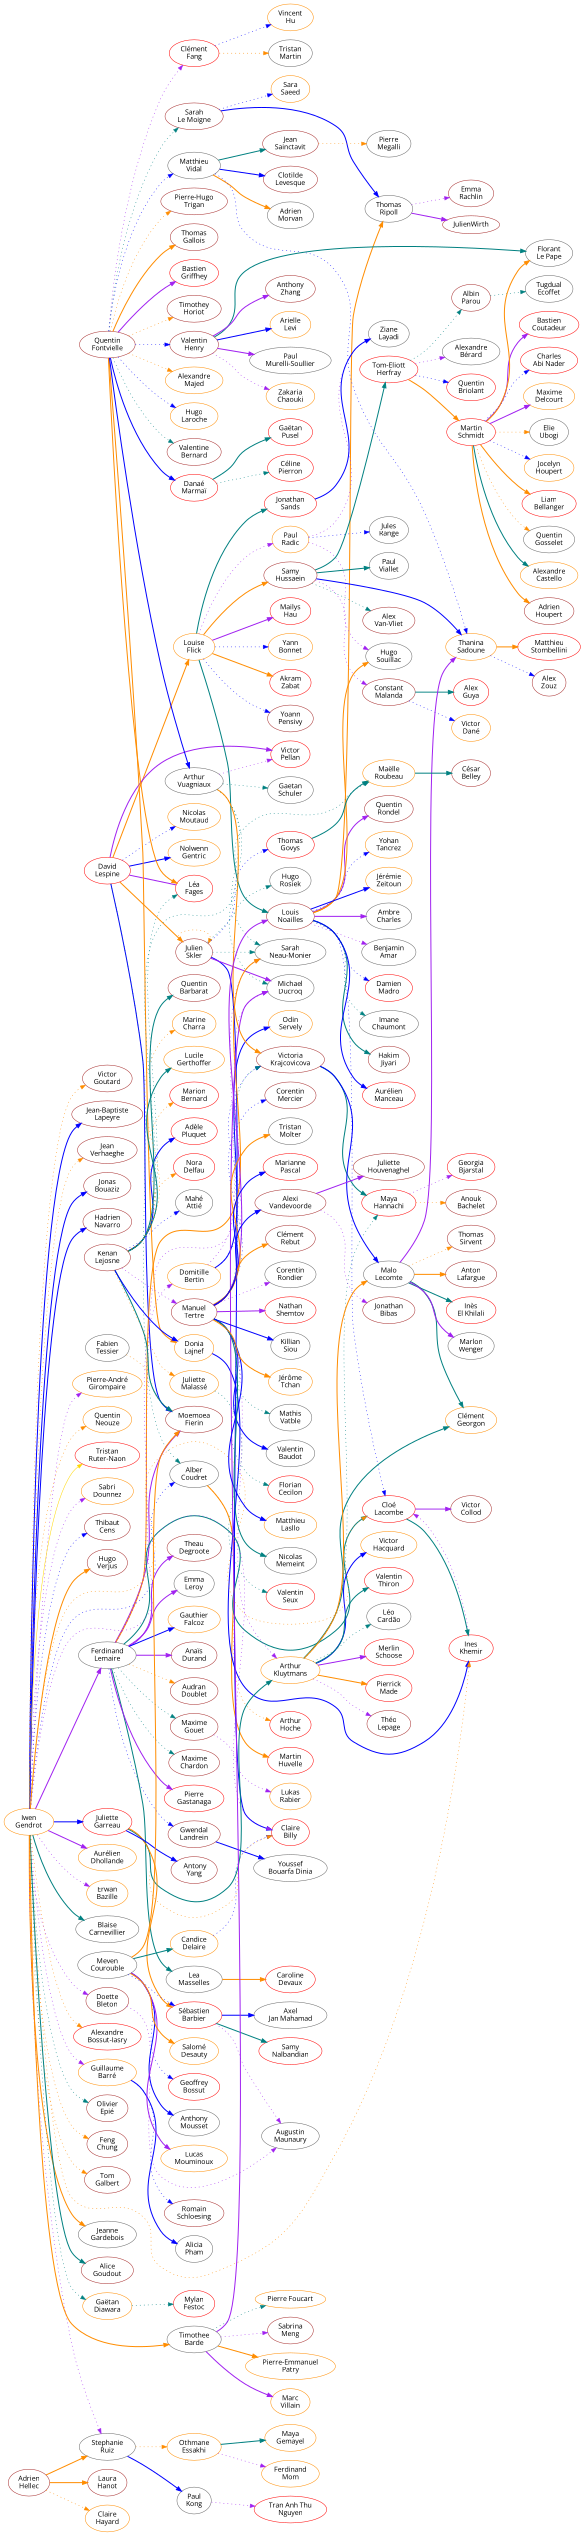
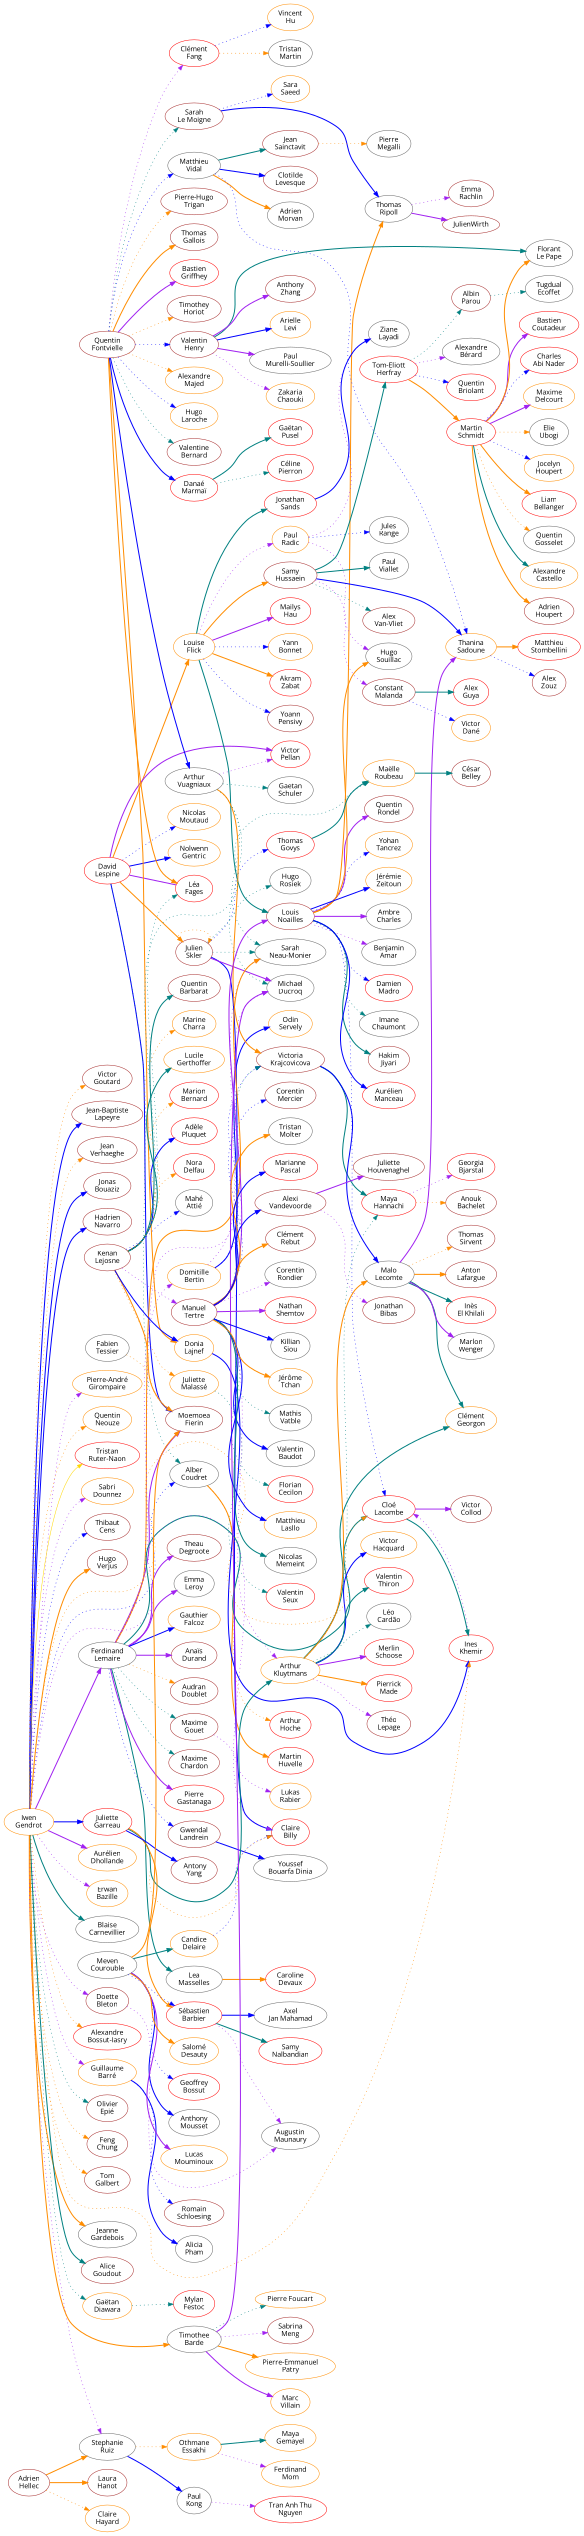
  digraph {
    fontname="Open Sans"
    rankdir=LR
    node [color=brown fontname="Open Sans"]
    edge [color=blue fontname="Open Sans" style=bold]
    n1 [color=red label="Léa\nFages"]
    n2 [color=red label="David\nLespine"]
    n3 [label="Moemoea\nFierin"]
    n4 [color=gray40 label="Fabien\nTessier"]
    n5 [color=gray40 label="Alber\nCoudret"]
    n6 [color=darkorange label="Louise\nFlick"]
    n7 [color=darkorange label="Nicolas\nMoutaud"]
    n8 [color=darkorange label="Nolwenn\nGentric"]
    n9 [label="Julien\nSkler"]
    n10 [color=red label="Victor\nPellan"]
    n11 [label="Anouk\nBachelet"]
    n12 [color=darkorange label="Alexandre\nCastello"]
    n13 [color=gray40 label="Ambre\nCharles"]
    n14 [color=red label="Arthur\nHoche"]
    n15 [color=red label="Martin\nHuvelle"]
    n16 [color=darkorange label="Aurélien\nDhollande"]
    n17 [label="Adrien\nHoupert"]
    n18 [label="Anton\nLafargue"]
    n19 [color=darkorange label="Arielle\nLevi"]
    n20 [color=red label="Alex\nGuya"]
    n21 [color=gray40 label="Adrien\nMorvan"]
    n22 [label="Anaïs\nDurand"]
    n23 [color=gray40 label="Anthony\nMousset"]
    n24 [label="Albin\nParou"]
    n25 [color=gray40 label="Tugdual\nEcoffet"]
    n26 [color=red label="Adèle\nPluquet"]
    n27 [color=gray40 label="Mahé\nAttié"]
    n28 [label="Audran\nDoublet"]
    n29 [label="Alex\nZouz"]
    n30 [color=gray40 label="Benjamin\nAmar"]
    n31 [label="Quentin\nBarbarat"]
    n32 [color=darkorange label="Guillaume\nBarré"]
    n33 [color=gray40 label="Alicia\nPham"]
    n34 [label="Romain\nSchloesing"]
    n35 [color=gray40 label="Valentin\nBaudot"]
    n36 [color=darkorange label="Erwan\nBazille"]
    n37 [color=red label="Bastien\nCoutadeur"]
    n38 [label="César\nBelley"]
    n39 [color=gray40 label="Alexandre\nBérard"]
    n40 [label="Jonathan\nBibas"]
    n41 [color=red label="Claire\nBilly"]
    n42 [color=gray40 label="Blaise\nCarnevillier"]
    n43 [color=red label="Alexandre\nBossut-Iasry"]
    n44 [color=red label="Quentin\nBriolant"]
    n45 [color=darkorange label="Candice\nDelaire"]
    n46 [color=red label="Caroline\nDevaux"]
    n47 [color=red label="Florian\nCecilon"]
    n48 [color=red label="Céline\nPierron"]
    n49 [color=darkorange label="Clément\nGeorgon"]
    n50 [color=darkorange label="Marine\nCharra"]
    n51 [label="Clotilde\nLevesque"]
    n52 [label="Constant\nMalanda"]
    n53 [color=darkorange label="Victor\nDané"]
    n54 [color=red label="Charles\nAbi Nader"]
    n55 [color=red label="Danaé\nMarmaï"]
    n56 [color=red label="Gaëtan\nPusel"]
    n57 [color=red label="Mailys\nHau"]
    n58 [label="Louis\nNoailles"]
    n59 [label="Yoann\nPensivy"]
    n60 [color=darkorange label="Paul\nRadic"]
    n61 [label="Samy\nHussaein"]
    n62 [color=red label="Jonathan\nSands"]
    n63 [color=darkorange label="Yann\nBonnet"]
    n64 [color=red label="Akram\nZabat"]
    n65 [color=gray40 label="Sarah\nNeau-Monier"]
    n66 [color=gray40 label="Michael\nDucroq"]
    n67 [color=red label="Thomas\nGovys"]
    n68 [color=gray40 label="Hugo\nRosiek"]
    n69 [label="Theau\nDegroote"]
    n70 [color=darkorange label="Maxime\nDelcourt"]
    n71 [color=red label="Damien\nMadro"]
    n72 [label="Doette\nBleton"]
    n73 [color=gray40 label="Augustin\nMaunaury"]
    n74 [color=darkorange label="Domitille\nBertin"]
    n75 [color=darkorange label="Odin\nServely"]
    n76 [label="Victoria\nKrajcovicova"]
    n77 [color=red label="Maya\nHannachi"]
    n78 [color=gray40 label="Malo\nLecomte"]
    n79 [color=darkorange label="Donia\nLajnef"]
    n80 [color=red label="Ines\nKhemir"]
    n81 [color=red label="Cloé\nLacombe"]
    n82 [color=gray40 label="Emma\nLeroy"]
    n83 [label="Olivier\nEpié"]
    n84 [label="Emma\nRachlin"]
    n85 [color=gray40 label="Elie\nUbogi"]
    n86 [color=darkorange label="Gauthier\nFalcoz"]
    n87 [color=red label="Clément\nFang"]
    n88 [color=darkorange label="Vincent\nHu"]
    n89 [color=gray40 label="Tristan\nMartin"]
    n90 [label="Feng\nChung"]
    n91 [color=gray40 label="Ferdinand\nLemaire"]
    n92 [label="Gwendal\nLandrein"]
    n93 [color=gray40 label="Lea\nMasselles"]
    n94 [label="Maxime\nChardon"]
    n95 [label="Maxime\nGouet"]
    n96 [color=red label="Pierre\nGastanaga"]
    n97 [color=gray40 label="Youssef\nBouarfa Dinia"]
    n98 [label="Victor\nCollod"]
    n99 [color=darkorange label="Lukas\nRabier"]
    n100 [color=gray40 label="Imane\nChaumont"]
    n101 [label="Hakim\nJiyari"]
    n102 [color=red label="Aurélien\nManceau"]
    n103 [label="Quentin\nRondel"]
    n104 [color=gray40 label="Thomas\nRipoll"]
    n105 [color=gray40 label="Hugo\nSouillac"]
    n106 [color=darkorange label="Yohan\nTancrez"]
    n107 [color=darkorange label="Jérémie\nZeitoun"]
    n108 [color=gray40 label="Jules\nRange"]
    n109 [color=gray40 label="Ziane\nLayadi"]
    n110 [color=darkorange label="Thanina\nSadoune"]
    n111 [color=gray40 label="Paul\nViallet"]
    n112 [color=red label="Tom-Eliott\nHerfray"]
    n113 [label="Alex\nVan-Vliet"]
    n114 [label="Quentin\nFontvielle"]
    n115 [label="Thomas\nGallois"]
    n116 [color=red label="Bastien\nGriffhey"]
    n117 [label="Timothey\nHoriot"]
    n118 [color=darkorange label="Hugo\nLaroche"]
    n119 [color=darkorange label="Alexandre\nMajed"]
    n120 [color=gray40 label="Matthieu\nVidal"]
    n121 [label="Pierre-Hugo\nTrigan"]
    n122 [label="Sarah\nLe Moigne"]
    n123 [color=gray40 label="Arthur\nVuagniaux"]
    n124 [label="Valentine\nBernard"]
    n125 [label="Valentin\nHenry"]
    n126 [label="Jean\nSainctavit"]
    n127 [color=darkorange label="Sara\nSaeed"]
    n128 [color=gray40 label="Gaetan\nSchuler"]
    n129 [color=gray40 label="Florant\nLe Pape"]
    n130 [color=gray40 label="Paul\nMurelli-Soullier"]
    n131 [color=darkorange label="Zakaria\nChaouki"]
    n132 [label="Anthony\nZhang"]
    n133 [color=darkorange label="Pierre Foucart"]
    n134 [label="Tom\nGalbert"]
    n135 [color=gray40 label="Jeanne\nGardebois"]
    n136 [color=red label="Juliette\nGarreau"]
    n137 [color=darkorange label="Arthur\nKluytmans"]
    n138 [color=red label="Sébastien\nBarbier"]
    n139 [label=" Antony\nYang"]
    n140 [color=gray40 label="Léo\nCardão"]
    n141 [color=red label="Merlin\nSchoose"]
    n142 [color=red label="Pierrick\nMade"]
    n143 [label="Théo\nLepage"]
    n144 [color=darkorange label="Victor\nHacquard"]
    n145 [color=red label="Valentin\nThiron"]
    n146 [color=gray40 label="Axel\nJan Mahamad"]
    n147 [color=red label="Samy\nNalbandian"]
    n148 [color=red label="Georgia\nBjarstal"]
    n149 [color=darkorange label="Gaëtan\nDiawara"]
    n150 [color=red label="Mylan\nFestoc"]
    n151 [color=red label="Geoffrey\nBossut"]
    n152 [label="Alice\nGoudout"]
    n153 [label="Victor\nGoutard"]
    n154 [color=darkorange label="Maëlle\nRoubeau"]
    n155 [label="Laura\nHanot"]
    n156 [color=darkorange label="Claire\nHayard"]
    n157 [label="Adrien\nHellec"]
    n158 [color=gray40 label="Stephanie\nRuiz"]
    n159 [color=darkorange label="Othmane\nEssakhi"]
    n160 [color=gray40 label="Paul\nKong"]
    n161 [label="Juliette\nHouvenaghel"]
    n162 [color=red label="Inès\nEl Khilali"]
    n163 [color=darkorange label="Iwen\nGendrot"]
    n164 [label="Jean-Baptiste\nLapeyre"]
    n165 [label="Jean\nVerhaeghe"]
    n166 [label="Jonas\nBouaziz"]
    n167 [label="Hadrien\nNavarro"]
    n168 [color=darkorange label="Pierre-André\nGirompaire"]
    n169 [color=darkorange label="Quentin\nNeouze"]
    n170 [color=red label="Tristan\nRuter-Naon"]
    n171 [color=darkorange label="Sabri\nDounnez"]
    n172 [label="Thibaut\nCens"]
    n173 [color=gray40 label="Timothee\nBarde"]
    n174 [label="Hugo\nVerjus"]
    n175 [color=darkorange label="Ferdinand\nMom"]
    n176 [color=darkorange label="Maya\nGemayel"]
    n177 [label="Sabrina\nMeng"]
    n178 [color=darkorange label="Pierre-Emmanuel\nPatry"]
    n179 [color=darkorange label="Marc\nVillain"]
    n180 [color=darkorange label="Jocelyn\nHoupert"]
    n181 [color=gray40 label="Pierre\nMegalli"]
    n182 [label="Julien\Wirth"]
    n183 [label="Kenan\nLejosne"]
    n184 [color=darkorange label="Lucile\nGerthoffer"]
    n185 [color=darkorange label="Juliette\nMalassé"]
    n186 [color=red label="Marion\nBernard"]
    n187 [color=red label="Nora\nDelfau"]
    n188 [label="Manuel\nTertre"]
    n189 [color=red label="Valentin\nSeux"]
    n190 [color=darkorange label="Matthieu\nLasllo"]
    n191 [color=gray40 label="Nicolas\nMemeint"]
    n192 [label="Corentin\nMercier"]
    n193 [color=gray40 label="Tristan\nMolter"]
    n194 [color=red label="Marianne\nPascal"]
    n195 [label="Clément\nRebut"]
    n196 [color=gray40 label="Corentin\nRondier"]
    n197 [color=red label="Nathan\nShemtov"]
    n198 [color=gray40 label="Killian\nSiou"]
    n199 [color=darkorange label="Jérôme\nTchan"]
    n200 [label="Alexi\nVandevoorde"]
    n201 [color=gray40 label="Mathis\nVatble"]
    n202 [color=gray40 label="Marlon\nWenger"]
    n203 [label="Thomas\nSirvent"]
    n204 [color=red label="Liam\nBellanger"]
    n205 [color=darkorange label="Lucas\nMouminoux"]
    n206 [color=gray40 label="Meven\nCourouble"]
    n207 [color=darkorange label="Salomé\nDesauty"]
    n208 [color=red label="Matthieu\nStombellini"]
    n209 [color=red label="Martin\nSchmidt"]
    n210 [color=gray40 label="Quentin\nGosselet"]
    n211 [color=red label="Tran Anh Thu\nNguyen"]
    subgraph sub_1 {
      n1
      n2
      n3
      n4
    }
    n2 -> n1 [color=purple dir=none]
    n2 -> n3
    n2 -> n5 [color=teal style=dotted]
    n2 -> n6 [color=darkorange]
    n2 -> n7 [style=dotted]
    n2 -> n8
    n2 -> n9 [color=darkorange]
    n2 -> n10 [color=purple]
    n4 -> n3 [color=darkorange dir=none style=dotted]
    n5 -> n14 [color=darkorange style=dotted]
    n5 -> n15 [color=darkorange]
    n6 -> n57 [color=purple]
    n6 -> n58 [color=teal]
    n6 -> n59 [style=dotted]
    n6 -> n60 [color=purple style=dotted]
    n6 -> n61 [color=darkorange]
    n6 -> n62 [color=teal]
    n6 -> n63 [style=dotted]
    n6 -> n64 [color=darkorange]
    n9 -> n9 [color=darkorange style=dotted]
    n9 -> n41
    n9 -> n65 [color=teal style=dotted]
    n9 -> n66 [color=purple]
    n9 -> n67 [style=dotted]
    n9 -> n68 [color=teal style=dotted]
    n24 -> n25 [color=teal style=dotted]
    n32 -> n33
    n32 -> n34 [style=dotted]
    n45 -> n41 [style=dotted]
    n52 -> n20 [color=teal]
    n52 -> n53 [style=dotted]
    n55 -> n48 [color=teal style=dotted]
    n55 -> n56 [color=teal]
    n58 -> n13 [color=purple]
    n58 -> n30 [color=purple style=dotted]
    n58 -> n71 [style=dotted]
    n58 -> n81 [style=dotted]
    n58 -> n100 [color=teal style=dotted]
    n58 -> n101 [color=teal]
    n58 -> n102
    n58 -> n103 [color=purple]
    n58 -> n104 [color=darkorange]
    n58 -> n105 [color=darkorange]
    n58 -> n106 [style=dotted]
    n58 -> n107
    n60 -> n105 [color=purple style=dotted]
    n60 -> n108 [style=dotted]
    n60 -> n109 [color=purple style=dotted]
    n61 -> n52 [color=purple style=dotted]
    n61 -> n110
    n61 -> n111 [color=teal]
    n61 -> n112 [color=teal]
    n61 -> n113 [color=teal style=dotted]
    n62 -> n109
    n67 -> n154 [color=teal]
    n72 -> n73 [color=purple style=dotted]
    n74 -> n65 [color=purple style=dotted]
    n74 -> n75
    n74 -> n76 [style=dotted]
    n76 -> n77 [color=teal]
    n76 -> n78
    n77 -> n11 [color=darkorange style=dotted]
    n77 -> n148 [color=purple style=dotted]
    n78 -> n18 [color=darkorange]
    n78 -> n49 [color=teal]
    n78 -> n110 [color=purple]
    n78 -> n162 [color=teal]
    n78 -> n202 [color=purple]
    n78 -> n203 [color=darkorange style=dotted]
    n79 -> n80
    n80 -> n81 [color=purple style=dotted]
    n81 -> n80 [color=teal]
    n81 -> n98 [color=purple]
    n87 -> n88 [style=dotted]
    n87 -> n89 [color=darkorange style=dotted]
    n91 -> n3 [color=purple]
    n91 -> n22 [color=purple]
    n91 -> n28 [color=darkorange style=dotted]
    n91 -> n65 [color=darkorange]
    n91 -> n66 [color=purple style=dotted]
    n91 -> n69 [color=purple]
    n91 -> n74 [color=purple style=dotted]
    n91 -> n81 [color=teal]
    n91 -> n82 [color=purple]
    n91 -> n86
    n91 -> n92 [style=dotted]
    n91 -> n93 [color=teal]
    n91 -> n94 [color=teal style=dotted]
    n91 -> n95 [color=teal style=dotted]
    n91 -> n96 [color=purple]
    n92 -> n97
    n93 -> n46 [color=darkorange]
    n95 -> n99 [color=purple style=dotted]
    n104 -> n84 [color=purple style=dotted]
    n104 -> n182 [color=purple]
    n110 -> n29 [style=dotted]
    n110 -> n208 [color=darkorange]
    n112 -> n24 [color=teal style=dotted]
    n112 -> n39 [color=purple style=dotted]
    n112 -> n44 [style=dotted]
    n112 -> n209 [color=darkorange]
    n114 -> n1 [color=darkorange]
    n114 -> n55
    n114 -> n79 [color=darkorange]
    n114 -> n87 [color=purple style=dotted]
    n114 -> n115 [color=darkorange]
    n114 -> n116 [color=purple]
    n114 -> n117 [color=darkorange style=dotted]
    n114 -> n118 [style=dotted]
    n114 -> n119 [color=darkorange style=dotted]
    n114 -> n120 [style=dotted]
    n114 -> n121 [color=darkorange style=dotted]
    n114 -> n122 [color=teal style=dotted]
    n114 -> n123
    n114 -> n124 [color=teal style=dotted]
    n114 -> n125 [style=dotted]
    n120 -> n21 [color=darkorange]
    n120 -> n51
    n120 -> n110 [style=dotted]
    n120 -> n126 [color=teal]
    n122 -> n104
    n122 -> n127 [style=dotted]
    n123 -> n10 [color=purple style=dotted]
    n123 -> n65 [color=teal style=dotted]
    n123 -> n66 [color=teal style=dotted]
    n123 -> n76 [color=darkorange]
    n123 -> n128 [color=teal style=dotted]
    n125 -> n19
    n125 -> n129 [color=teal]
    n125 -> n130 [color=purple]
    n125 -> n131 [color=purple style=dotted]
    n125 -> n132 [color=purple]
    n126 -> n181 [color=darkorange style=dotted]
    n136 -> n41 [color=darkorange style=dotted]
    n136 -> n137 [color=teal]
    n136 -> n138 [color=darkorange]
    n136 -> n139
    n137 -> n49 [color=teal]
    n137 -> n77 [color=teal style=dotted]
    n137 -> n78 [color=darkorange]
    n137 -> n140 [color=teal style=dotted]
    n137 -> n141 [color=purple]
    n137 -> n142 [color=darkorange]
    n137 -> n143 [color=purple style=dotted]
    n137 -> n144
    n137 -> n145 [color=teal]
    n138 -> n73 [color=purple style=dotted]
    n138 -> n146
    n138 -> n147 [color=teal]
    n149 -> n150 [color=teal style=dotted]
    n154 -> n38 [color=teal]
    n157 -> n155 [color=darkorange]
    n157 -> n156 [color=darkorange style=dotted]
    n157 -> n158 [color=darkorange]
    n158 -> n159 [color=darkorange style=dotted]
    n158 -> n160
    n159 -> n175 [color=purple style=dotted]
    n159 -> n176 [color=teal]
    n160 -> n211 [color=purple style=dotted]
    n163 -> n5 [style=dotted]
    n163 -> n16 [color=purple]
    n163 -> n32 [color=purple style=dotted]
    n163 -> n36 [color=purple style=dotted]
    n163 -> n41 [color=purple style=dotted]
    n163 -> n42 [color=teal]
    n163 -> n43 [color=darkorange style=dotted]
    n163 -> n72 [color=purple style=dotted]
    n163 -> n80 [color=darkorange style=dotted]
    n163 -> n81 [color=darkorange style=dotted]
    n163 -> n83 [color=teal style=dotted]
    n163 -> n90 [color=darkorange style=dotted]
    n163 -> n91 [color=purple]
    n163 -> n134 [color=darkorange style=dotted]
    n163 -> n135 [color=darkorange]
    n163 -> n136
    n163 -> n149 [color=teal style=dotted]
    n163 -> n152 [color=teal]
    n163 -> n153 [color=darkorange style=dotted]
    n163 -> n158 [color=purple style=dotted]
    n163 -> n164
    n163 -> n165 [color=darkorange style=dotted]
    n163 -> n166
    n163 -> n167
    n163 -> n168 [color=purple style=dotted]
    n163 -> n169 [color=darkorange style=dotted]
    n163 -> n170 [color=gold style=""]
    n163 -> n171 [color=purple style=dotted]
    n163 -> n172 [style=dotted]
    n163 -> n173 [color=darkorange]
    n163 -> n174 [color=darkorange]
    n173 -> n66 [color=purple]
    n173 -> n133 [color=teal style=dotted]
    n173 -> n177 [color=purple style=dotted]
    n173 -> n178 [color=darkorange]
    n173 -> n179 [color=purple]
    n183 -> n1 [color=teal style=dotted]
-   n183 -> n3 [color=teal]
+   n183 -> n3 [color=darkorange]
    n183 -> n26
    n183 -> n27 [style=dotted]
    n183 -> n31 [color=teal]
    n183 -> n50 [color=darkorange style=dotted]
    n183 -> n79
    n183 -> n154 [color=teal style=dotted]
    n183 -> n184 [color=teal]
    n183 -> n185 [color=darkorange style=dotted]
    n183 -> n186 [color=darkorange style=dotted]
    n183 -> n187 [color=darkorange style=dotted]
    n183 -> n188 [color=purple style=dotted]
    n185 -> n189 [color=teal style=dotted]
    n188 -> n35
    n188 -> n47 [color=teal style=dotted]
    n188 -> n58 [color=purple]
    n188 -> n76 [color=teal style=dotted]
    n188 -> n137 [color=purple style=dotted]
    n188 -> n190
    n188 -> n191 [color=teal]
    n188 -> n192 [style=dotted]
    n188 -> n193 [color=darkorange]
    n188 -> n194
    n188 -> n195 [color=darkorange]
    n188 -> n196 [color=purple style=dotted]
    n188 -> n197 [color=purple]
    n188 -> n198
    n188 -> n199 [color=darkorange]
    n188 -> n200
    n188 -> n201 [color=teal style=dotted]
    n200 -> n40 [color=purple style=dotted]
    n200 -> n161 [color=purple]
    n206 -> n3 [color=darkorange]
    n206 -> n23
    n206 -> n45 [color=teal]
    n206 -> n138 [style=dotted]
    n206 -> n151 [style=dotted]
    n206 -> n205 [color=purple]
    n206 -> n207 [color=darkorange]
    n209 -> n12 [color=teal]
    n209 -> n17 [color=darkorange]
    n209 -> n37 [color=purple]
    n209 -> n54 [style=dotted]
    n209 -> n70 [color=purple]
    n209 -> n85 [color=darkorange style=dotted]
    n209 -> n129 [color=darkorange]
    n209 -> n180 [style=dotted]
    n209 -> n204 [color=darkorange]
    n209 -> n210 [color=darkorange style=dotted]
  }
